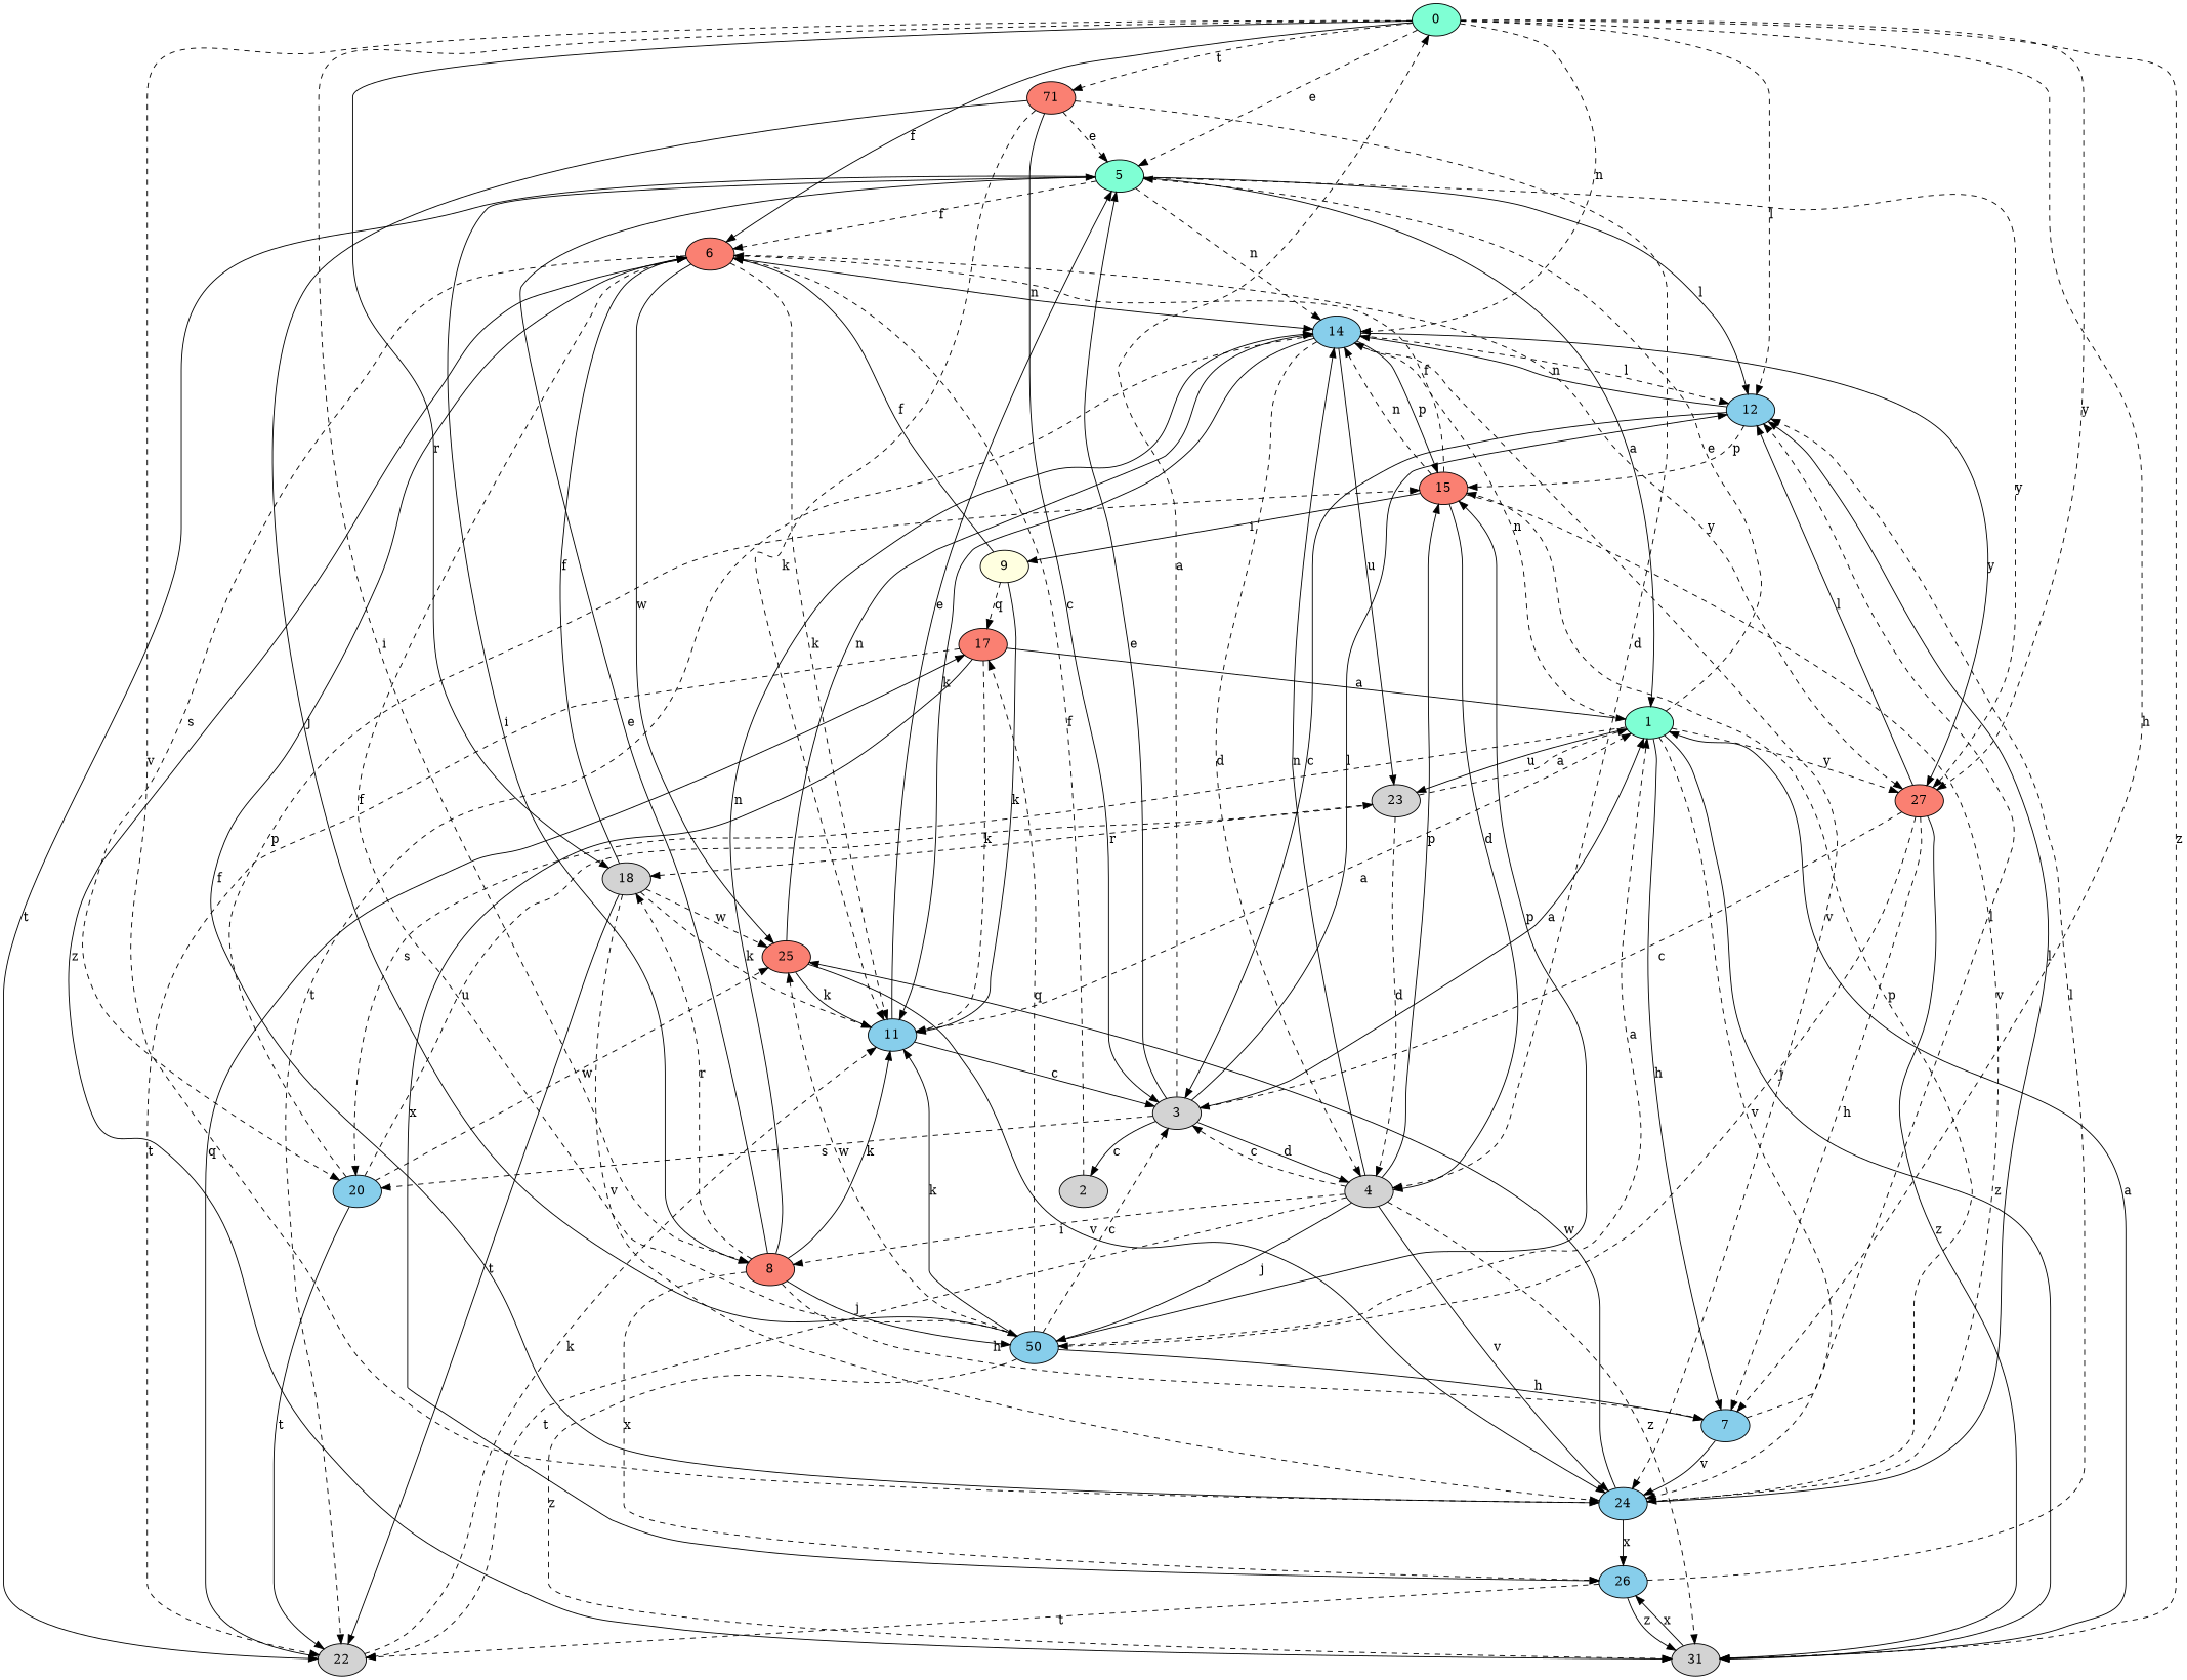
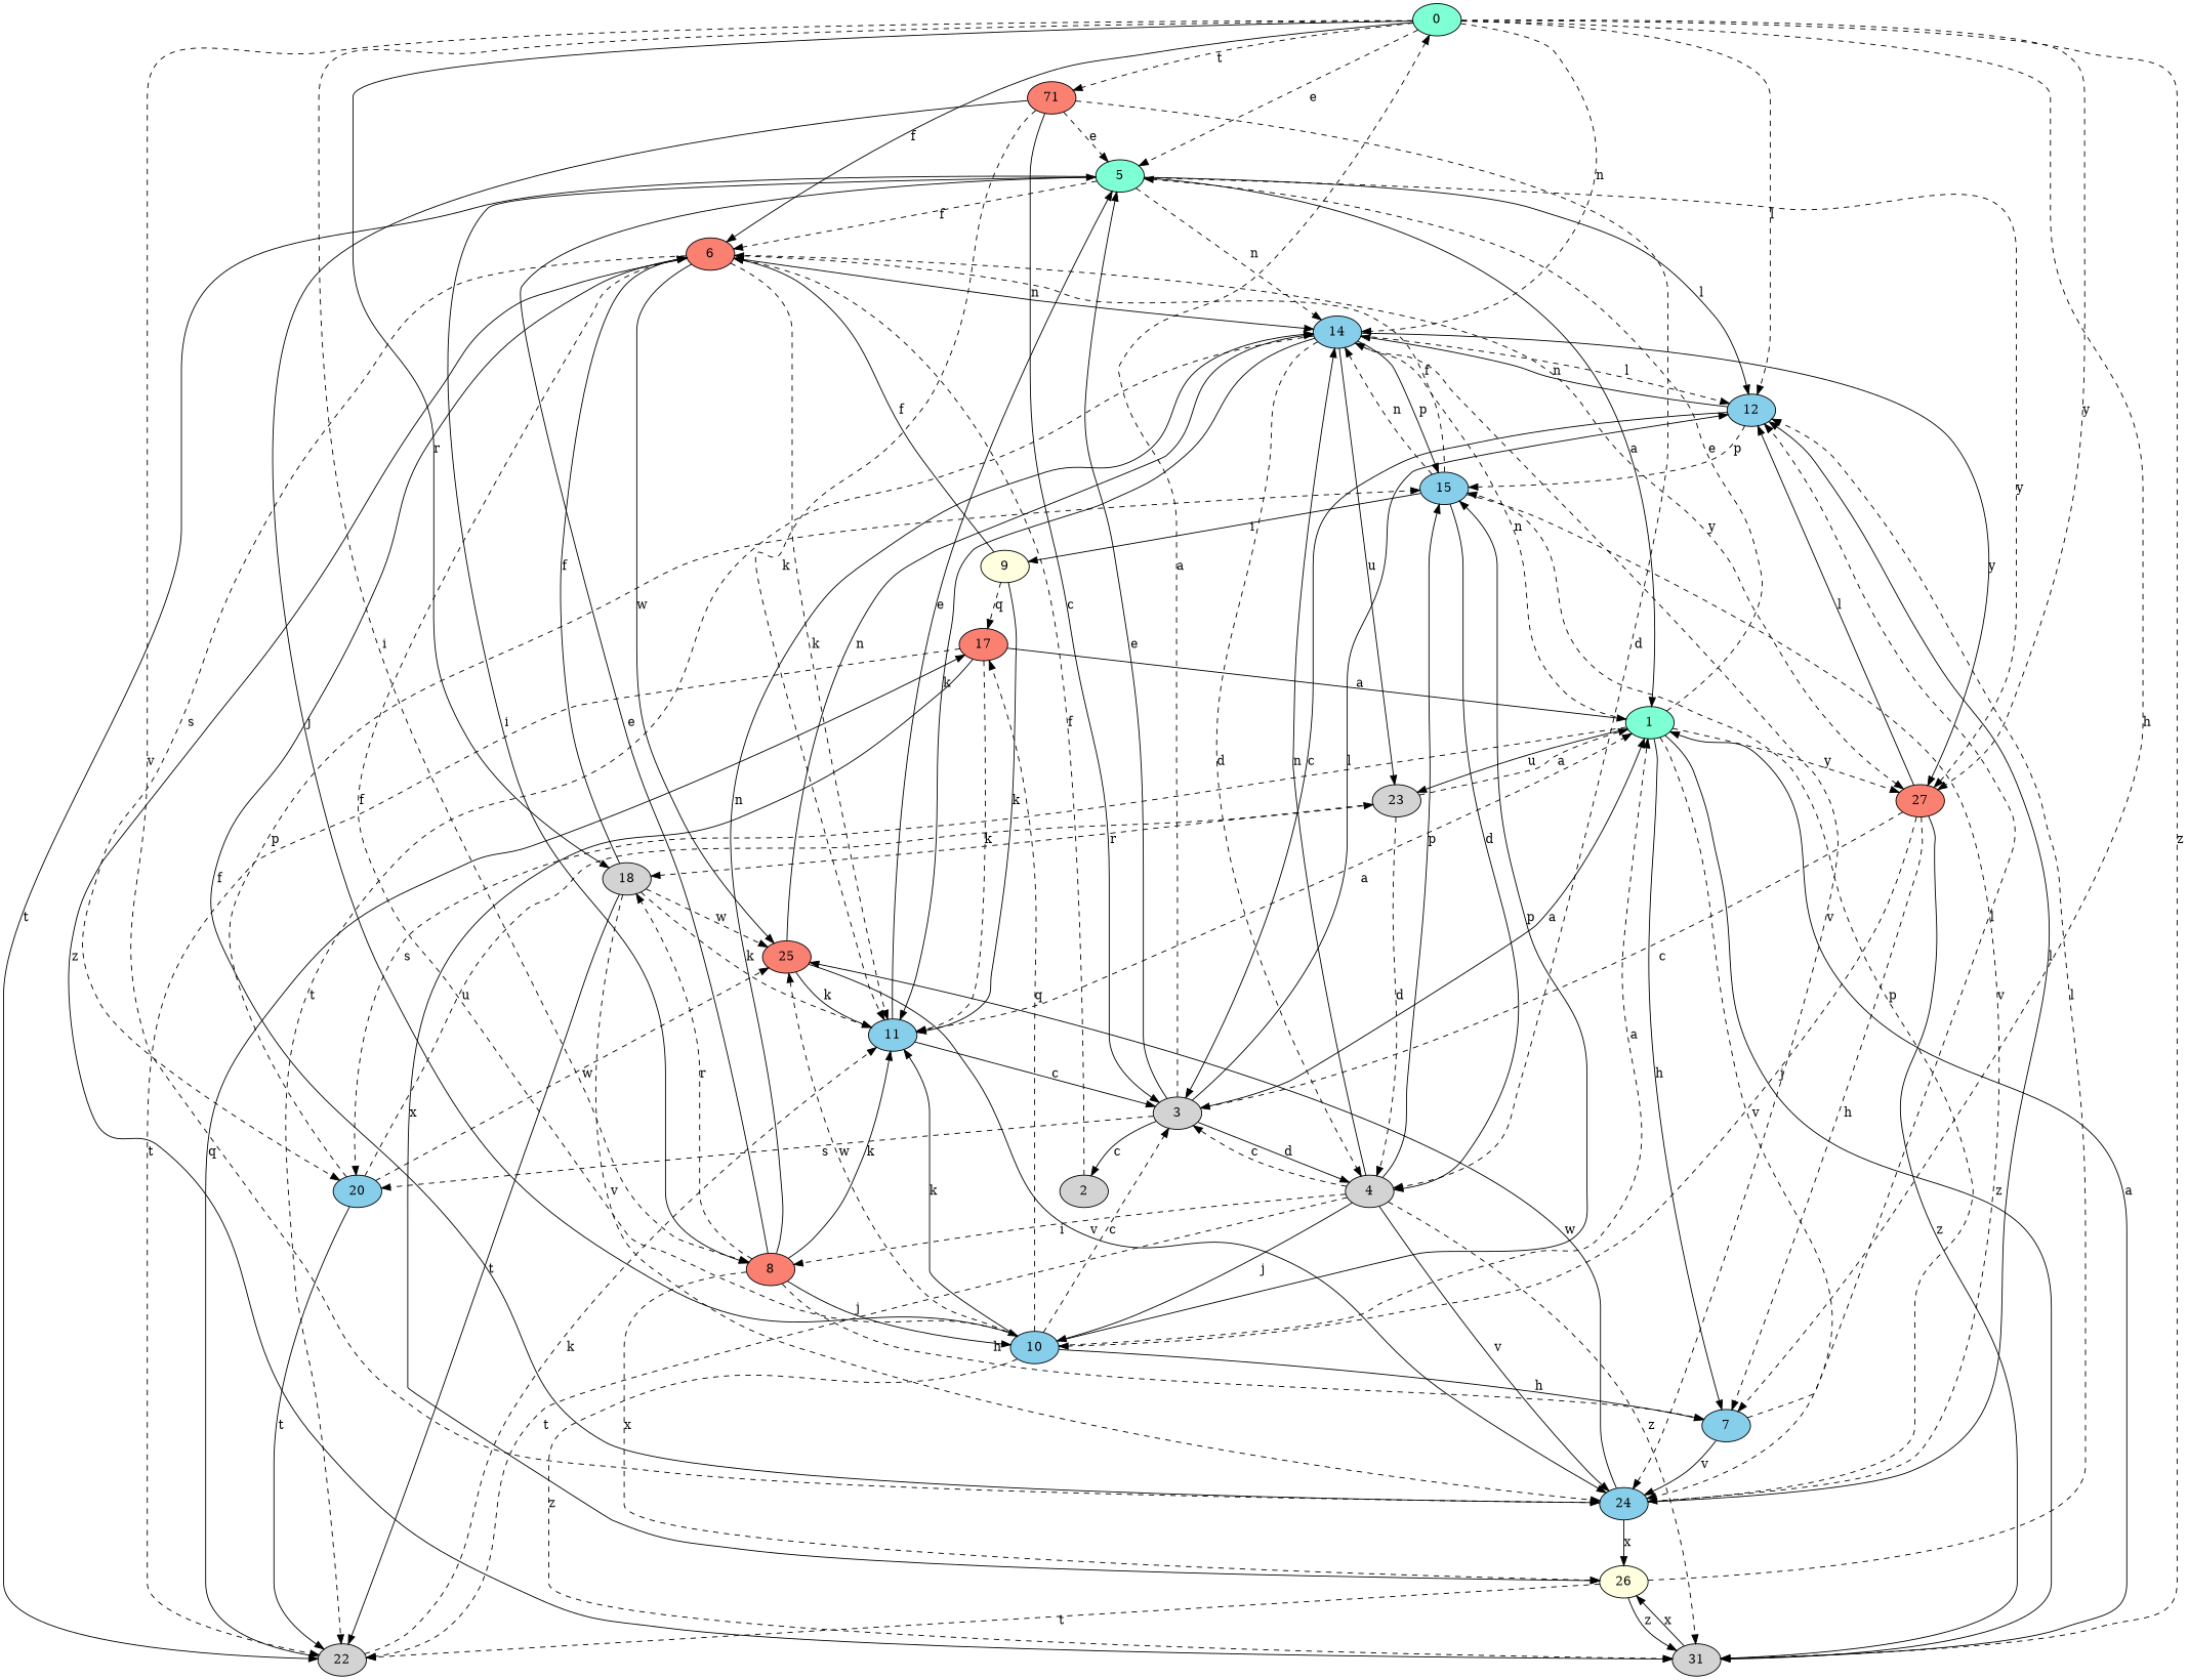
  strict digraph {
    node [fillcolor=salmon style=filled]
    edge [style=dashed]
    0 [fillcolor=aquamarine]
    5 [fillcolor=aquamarine]
    6
    7 [fillcolor=skyblue]
    8
    12 [fillcolor=skyblue]
    14 [fillcolor=skyblue]
    18 [fillcolor=lightgrey]
    n9 [label=71]
    24 [fillcolor=skyblue]
    27
    31 [fillcolor=lightgrey]
    1 [fillcolor=aquamarine]
    22 [fillcolor=lightgrey]
    20 [fillcolor=skyblue]
    11 [fillcolor=skyblue]
    25
-   10 [fillcolor=skyblue label=50]
-   26 [fillcolor=skyblue]
+   10 [fillcolor=skyblue]
+   26 [fillcolor=lightyellow]
    3 [fillcolor=lightgrey]
-   15
+   15 [fillcolor=skyblue]
    23 [fillcolor=lightgrey]
    4 [fillcolor=lightgrey]
    2 [fillcolor=lightgrey]
    17
    9 [fillcolor=lightyellow]
    0 -> 5 [label=e]
    0 -> 6 [label=f style=solid]
    0 -> 7 [label=h]
    0 -> 8 [label=i]
    0 -> 12 [label=l]
    0 -> 14 [label=n]
    0 -> 18 [label=r style=solid]
    0 -> n9 [label=t]
    0 -> 24 [label=v]
    0 -> 27 [label=y]
    0 -> 31 [label=z]
    5 -> 6 [label=f]
    5 -> 8 [label=i style=solid]
    5 -> 12 [label=l style=solid]
    5 -> 14 [label=n]
    5 -> 27 [label=y]
    5 -> 1 [label=a style=solid]
    5 -> 22 [label=t style=solid]
    6 -> 14 [label=n style=solid]
    6 -> 27 [label=y]
    6 -> 31 [label=z style=solid]
    6 -> 20 [label=s]
    6 -> 11 [label=k]
    6 -> 25 [label=w style=solid]
    7 -> 12 [label=l]
    7 -> 24 [label=v style=solid]
    8 -> 5 [label=e style=solid]
    8 -> 7 [label=h]
    8 -> 14 [label=n style=solid]
    8 -> 18 [label=r]
    8 -> 11 [label=k style=solid]
    8 -> 10 [label=j style=solid]
    8 -> 26 [label=x]
    12 -> 14 [label=n style=solid]
    12 -> 3 [label=c style=solid]
    12 -> 15 [label=p]
    14 -> 12 [label=l]
    14 -> 24 [label=v]
    14 -> 27 [label=y style=solid]
    14 -> 22 [label=t]
    14 -> 11 [label=k style=solid]
    14 -> 15 [label=p style=solid]
    14 -> 23 [label=u style=solid]
    14 -> 4 [label=d]
    18 -> 6 [label=f style=solid]
    18 -> 24 [label=v]
    18 -> 22 [label=t style=solid]
    18 -> 11 [label=k]
    18 -> 25 [label=w]
    n9 -> 5 [label=e]
    n9 -> 11 [label=k]
    n9 -> 10 [label=j style=solid]
    n9 -> 3 [label=c style=solid]
    n9 -> 4 [label=d]
    24 -> 6 [label=f style=solid]
    24 -> 12 [label=l style=solid]
    24 -> 25 [label=w style=solid]
    24 -> 26 [label=x style=solid]
    24 -> 15 [label=p]
    27 -> 7 [label=h]
    27 -> 12 [label=l style=solid]
    27 -> 31 [label=z style=solid]
    27 -> 10 [label=j]
    27 -> 3 [label=c]
    31 -> 1 [label=a style=solid]
    31 -> 26 [label=x style=solid]
    1 -> 5 [label=e]
    1 -> 7 [label=h style=solid]
    1 -> 14 [label=n]
    1 -> 24 [label=v]
    1 -> 27 [label=y]
    1 -> 31 [label=z style=solid]
    1 -> 20 [label=s]
    1 -> 23 [label=u style=solid]
    22 -> 11 [label=k]
    22 -> 17 [label=q style=solid]
    20 -> 22 [label=t style=solid]
    20 -> 25 [label=w]
    20 -> 15 [label=p]
    20 -> 23 [label=u]
    11 -> 5 [label=e style=solid]
    11 -> 1 [label=a]
    11 -> 3 [label=c style=solid]
    25 -> 14 [label=n style=solid]
    25 -> 24 [label=v style=solid]
    25 -> 11 [label=k style=solid]
    10 -> 6 [label=f]
    10 -> 7 [label=h style=solid]
    10 -> 31 [label=z]
    10 -> 1 [label=a]
    10 -> 11 [label=k style=solid]
    10 -> 25 [label=w]
    10 -> 3 [label=c]
    10 -> 15 [label=p style=solid]
    10 -> 17 [label=q]
    26 -> 12 [label=l]
    26 -> 31 [label=z style=solid]
    26 -> 22 [label=t]
    3 -> 0 [label=a]
    3 -> 5 [label=e style=solid]
    3 -> 12 [label=l style=solid]
    3 -> 1 [label=a style=solid]
    3 -> 20 [label=s]
    3 -> 4 [label=d style=solid]
    3 -> 2 [label=c style=solid]
    15 -> 6 [label=f]
    15 -> 14 [label=n]
    15 -> 24 [label=v]
    15 -> 4 [label=d style=solid]
    15 -> 9 [label=i style=solid]
    23 -> 18 [label=r]
    23 -> 1 [label=a]
    23 -> 4 [label=d]
    4 -> 8 [label=i]
    4 -> 14 [label=n style=solid]
    4 -> 24 [label=v style=solid]
    4 -> 31 [label=z]
    4 -> 22 [label=t]
    4 -> 10 [label=j style=solid]
    4 -> 3 [label=c]
    4 -> 15 [label=p style=solid]
    2 -> 6 [label=f]
    17 -> 1 [label=a style=solid]
    17 -> 22 [label=t]
    17 -> 11 [label=k]
    17 -> 26 [label=x style=solid]
    9 -> 6 [label=f style=solid]
    9 -> 11 [label=k style=solid]
    9 -> 17 [label=q]
  }
